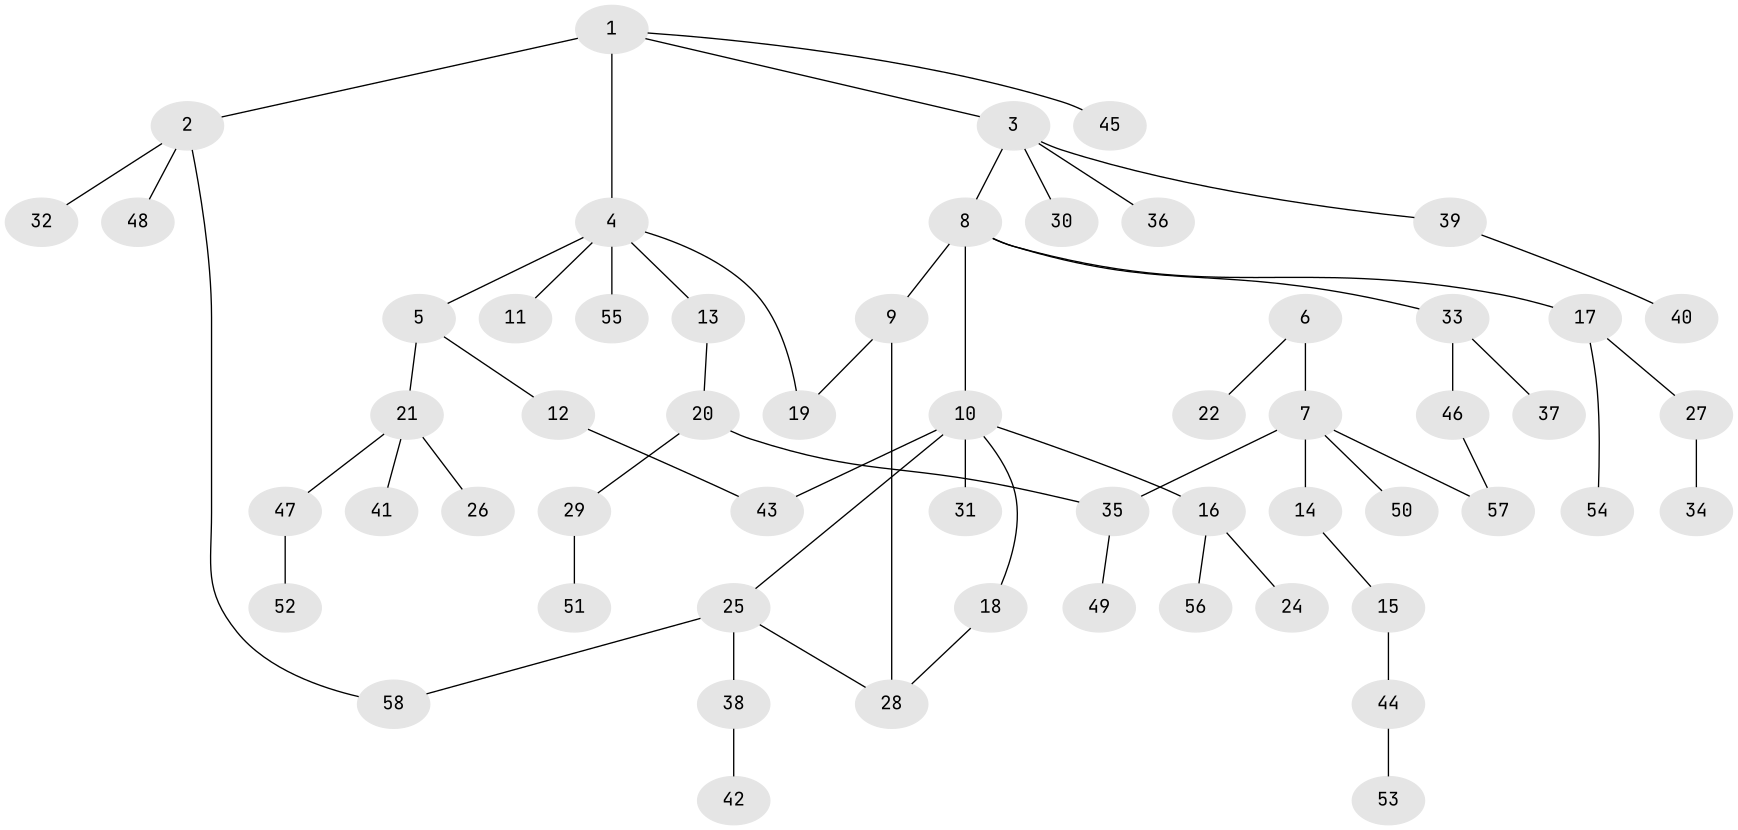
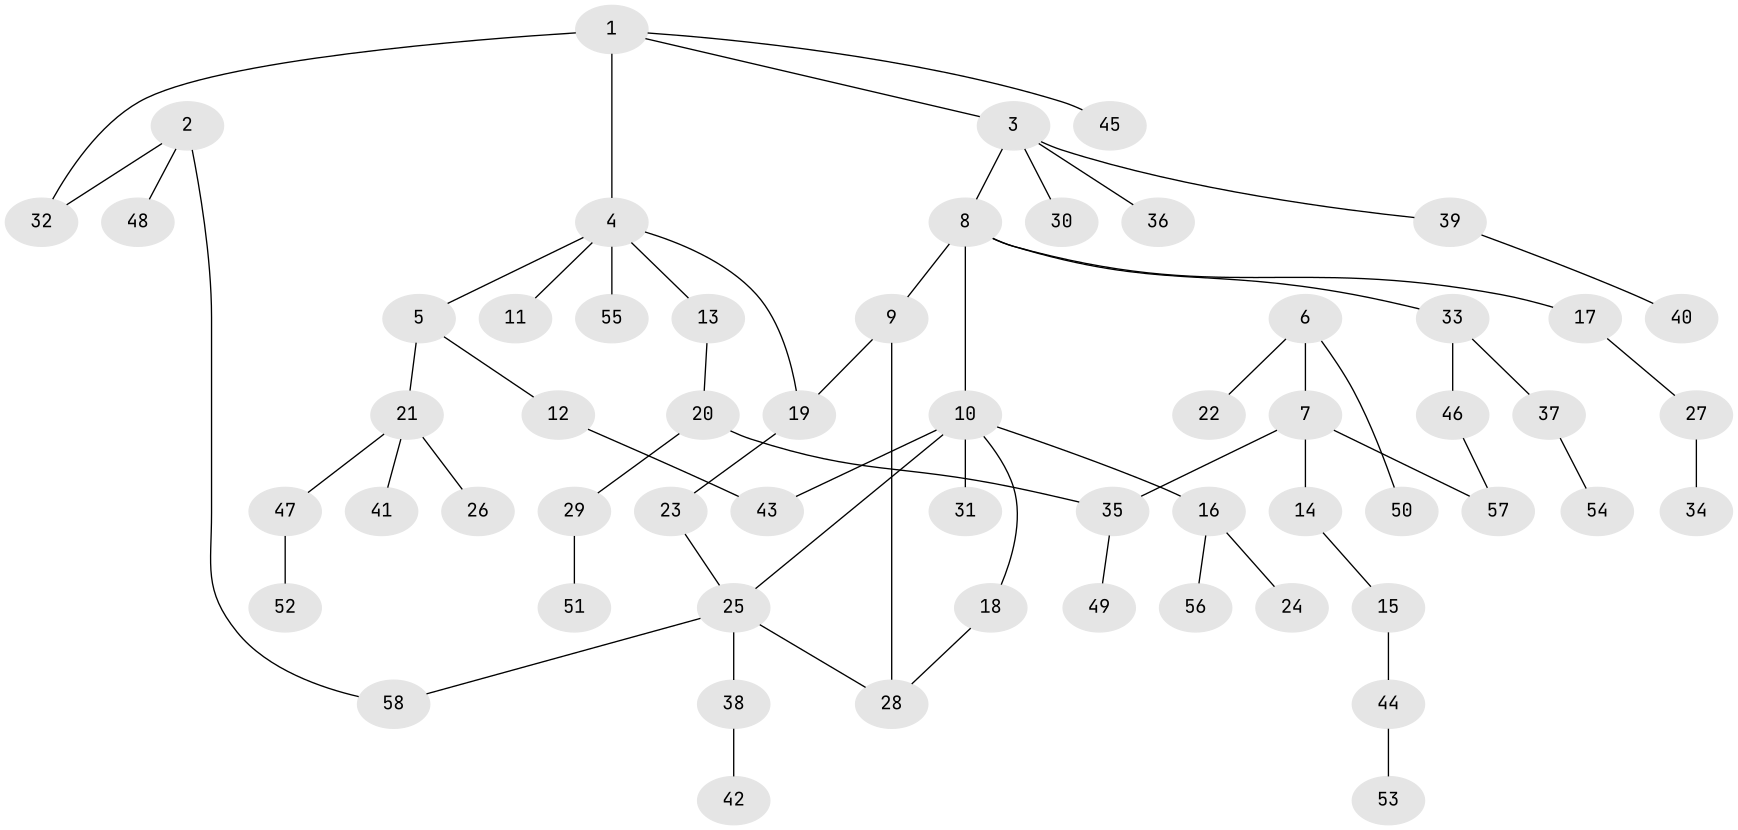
  graph {
    fontname="JetBrains Mono"
    node [color=gray90 fontname="JetBrains Mono" style=filled]
    edge [fontname="JetBrains Mono"]
    1
    2
    3
    4
    45
    32
    48
    58
    8
    30
    36
    39
    5
    11
    13
    19
    55
    6
    7
    22
    50
    9
    10
    17
    33
    40
    12
    21
    20
+   23
    43
    26
    41
    47
    14
    35
    57
    15
    49
    28
    16
    18
    25
    31
    27
    37
    46
    24
    56
    38
    29
    44
    53
    34
    51
    52
    42
    54
-   1 -- 2
+   1 -- 32
    1 -- 3
    1 -- 4
    1 -- 45
    2 -- 32
    2 -- 48
    2 -- 58
    3 -- 8
    3 -- 30
    3 -- 36
    3 -- 39
    4 -- 5
    4 -- 11
    4 -- 13
    4 -- 19
    4 -- 55
    8 -- 9
    8 -- 10
    8 -- 17
    8 -- 33
    39 -- 40
    5 -- 12
    5 -- 21
    13 -- 20
+   19 -- 23
    6 -- 7
    6 -- 22
-   7 -- 50
+   6 -- 50
    7 -- 14
    7 -- 35
    7 -- 57
    9 -- 19
    9 -- 28
    10 -- 43
    10 -- 16
    10 -- 18
    10 -- 25
    10 -- 31
    17 -- 27
    33 -- 37
    33 -- 46
    12 -- 43
    21 -- 26
    21 -- 41
    21 -- 47
    20 -- 35
    20 -- 29
+   23 -- 25
    47 -- 52
    14 -- 15
    35 -- 49
    15 -- 44
    16 -- 24
    16 -- 56
    18 -- 28
    25 -- 58
    25 -- 28
    25 -- 38
    27 -- 34
-   17 -- 54
+   37 -- 54
    46 -- 57
    38 -- 42
    29 -- 51
    44 -- 53
  }
